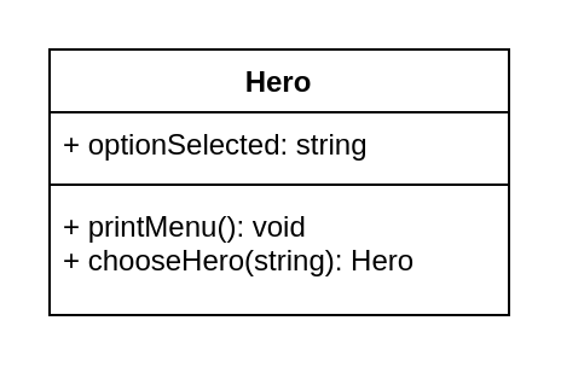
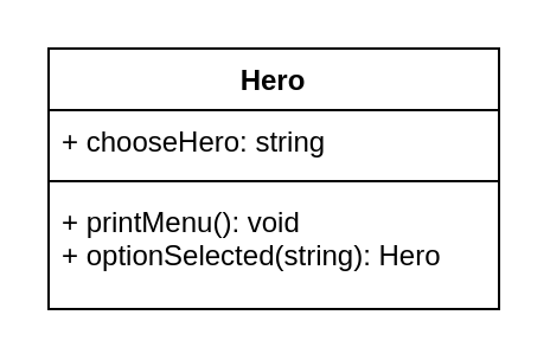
  <mxCell id="0" />
  <mxCell id="1" parent="0" />
  <mxCell id="2" value="Hero" style="swimlane;fontStyle=1;align=center;verticalAlign=top;childLayout=stackLayout;horizontal=1;startSize=26;horizontalStack=0;resizeParent=1;resizeParentMax=0;resizeLast=0;collapsible=1;marginBottom=0;" parent="1" vertex="1"><mxGeometry x="20" y="20" width="190" height="110" as="geometry" /></mxCell>
- <mxCell id="3" value="+ optionSelected: string&#10;" style="text;strokeColor=none;fillColor=none;align=left;verticalAlign=top;spacingLeft=4;spacingRight=4;overflow=hidden;rotatable=0;points=[[0,0.5],[1,0.5]];portConstraint=eastwest;" parent="2" vertex="1"><mxGeometry y="26" width="190" height="26" as="geometry" /></mxCell>
+ <mxCell id="3" value="+ chooseHero: string&#10;" style="text;strokeColor=none;fillColor=none;align=left;verticalAlign=top;spacingLeft=4;spacingRight=4;overflow=hidden;rotatable=0;points=[[0,0.5],[1,0.5]];portConstraint=eastwest;" parent="2" vertex="1"><mxGeometry y="26" width="190" height="26" as="geometry" /></mxCell>
  <mxCell id="4" value="" style="line;strokeWidth=1;fillColor=none;align=left;verticalAlign=middle;spacingTop=-1;spacingLeft=3;spacingRight=3;rotatable=0;labelPosition=right;points=[];portConstraint=eastwest;" parent="2" vertex="1"><mxGeometry y="52" width="190" height="8" as="geometry" /></mxCell>
- <mxCell id="5" value="+ printMenu(): void&#10;+ chooseHero(string): Hero" style="text;strokeColor=none;fillColor=none;align=left;verticalAlign=top;spacingLeft=4;spacingRight=4;overflow=hidden;rotatable=0;points=[[0,0.5],[1,0.5]];portConstraint=eastwest;" parent="2" vertex="1"><mxGeometry y="60" width="190" height="50" as="geometry" /></mxCell>
+ <mxCell id="5" value="+ printMenu(): void&#10;+ optionSelected(string): Hero" style="text;strokeColor=none;fillColor=none;align=left;verticalAlign=top;spacingLeft=4;spacingRight=4;overflow=hidden;rotatable=0;points=[[0,0.5],[1,0.5]];portConstraint=eastwest;" parent="2" vertex="1"><mxGeometry y="60" width="190" height="50" as="geometry" /></mxCell>
